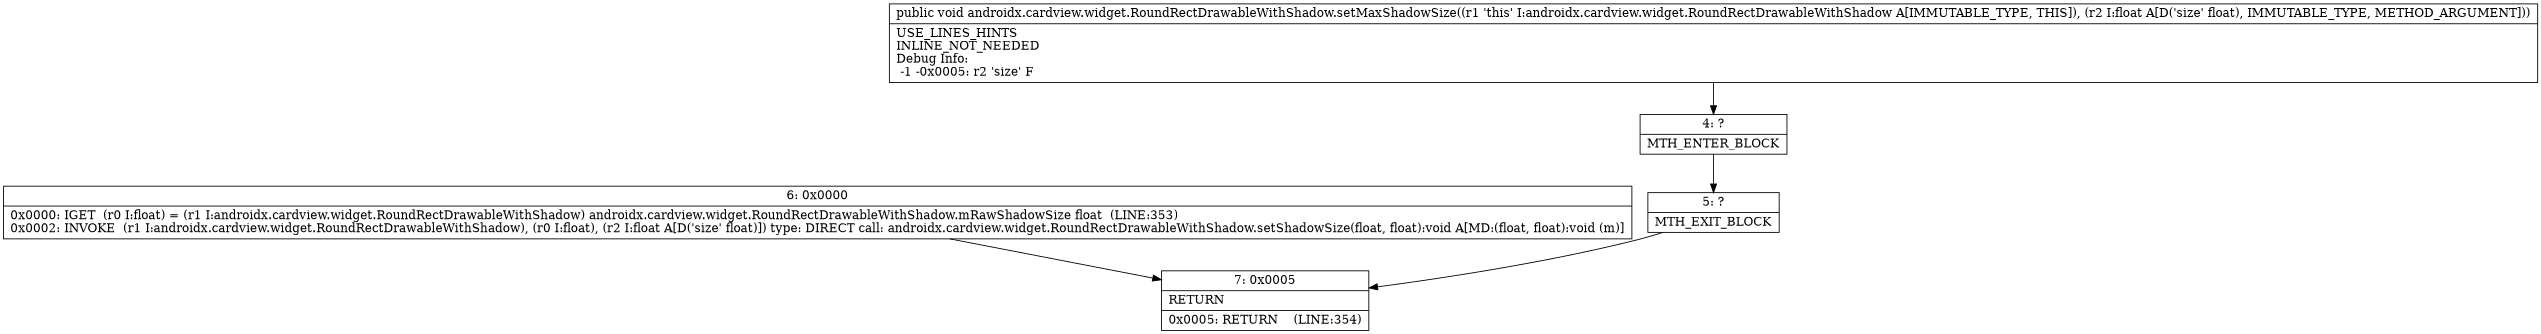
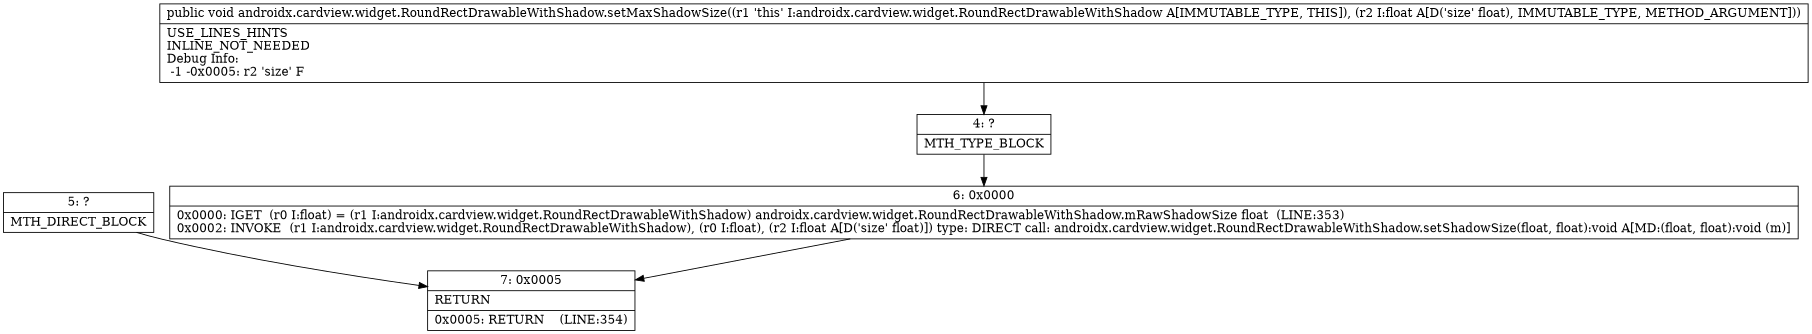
  digraph {
    node [shape=record]
-   n1 [label="{4\:\ ?|MTH_ENTER_BLOCK\l}"]
+   n1 [label="{4\:\ ?|MTH_TYPE_BLOCK\l}"]
    n2 [label="{6\:\ 0x0000|0x0000: IGET  (r0 I:float) = (r1 I:androidx.cardview.widget.RoundRectDrawableWithShadow) androidx.cardview.widget.RoundRectDrawableWithShadow.mRawShadowSize float  (LINE:353)\l0x0002: INVOKE  (r1 I:androidx.cardview.widget.RoundRectDrawableWithShadow), (r0 I:float), (r2 I:float A[D('size' float)]) type: DIRECT call: androidx.cardview.widget.RoundRectDrawableWithShadow.setShadowSize(float, float):void A[MD:(float, float):void (m)]\l}"]
    n3 [label="{7\:\ 0x0005|RETURN\l|0x0005: RETURN    (LINE:354)\l}"]
-   n4 [label="{5\:\ ?|MTH_EXIT_BLOCK\l}"]
+   n4 [label="{5\:\ ?|MTH_DIRECT_BLOCK\l}"]
    n5 [label="{public void androidx.cardview.widget.RoundRectDrawableWithShadow.setMaxShadowSize((r1 'this' I:androidx.cardview.widget.RoundRectDrawableWithShadow A[IMMUTABLE_TYPE, THIS]), (r2 I:float A[D('size' float), IMMUTABLE_TYPE, METHOD_ARGUMENT]))  | USE_LINES_HINTS\lINLINE_NOT_NEEDED\lDebug Info:\l  \-1 \-0x0005: r2 'size' F\l}"]
-   n1 -> n4
+   n1 -> n2
    n2 -> n3
    n4 -> n3
    n5 -> n1
  }
